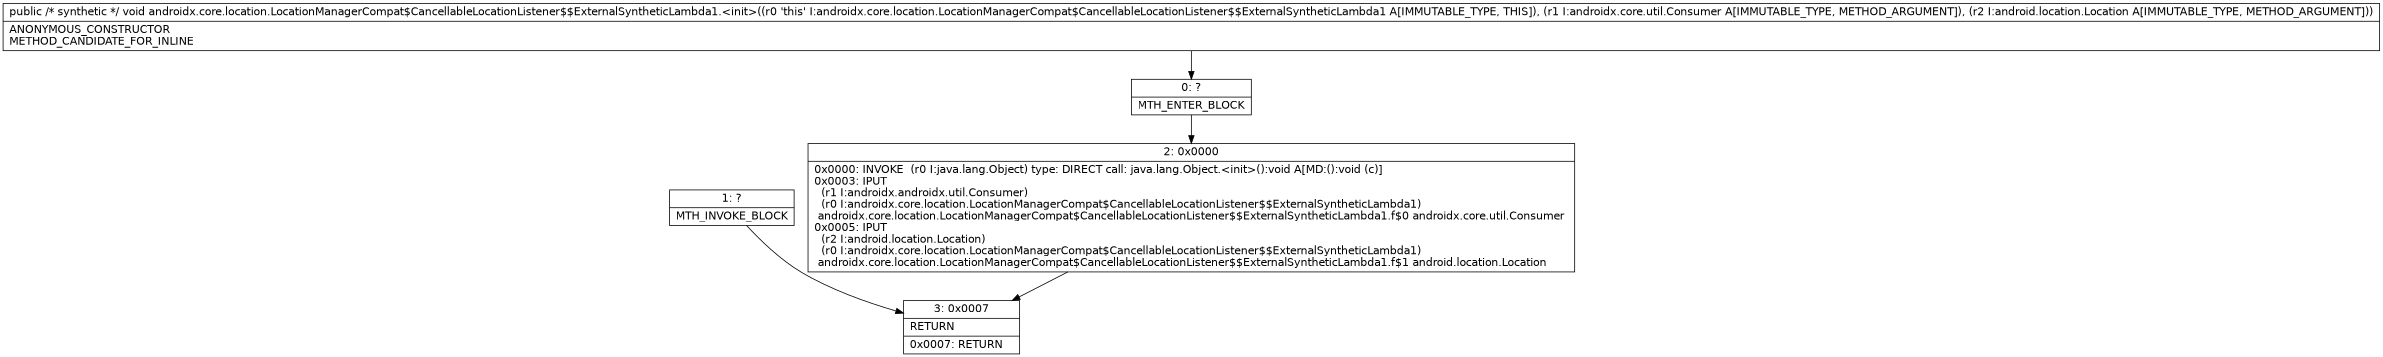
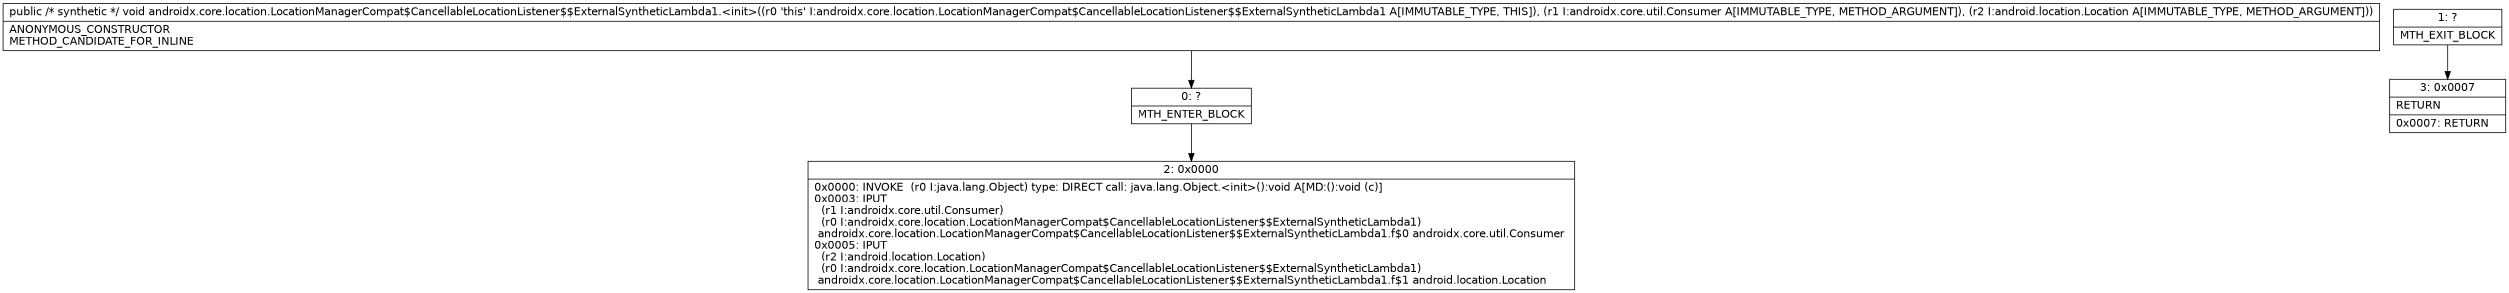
  digraph {
    fontname="DejaVu Sans"
    node [fontname="DejaVu Sans" shape=record]
    edge [fontname="DejaVu Sans"]
    n1 [label="{0\:\ ?|MTH_ENTER_BLOCK\l}"]
-   n2 [label="{2\:\ 0x0000|0x0000: INVOKE  (r0 I:java.lang.Object) type: DIRECT call: java.lang.Object.\<init\>():void A[MD:():void (c)]\l0x0003: IPUT  \l  (r1 I:androidx.androidx.util.Consumer)\l  (r0 I:androidx.core.location.LocationManagerCompat$CancellableLocationListener$$ExternalSyntheticLambda1)\l androidx.core.location.LocationManagerCompat$CancellableLocationListener$$ExternalSyntheticLambda1.f$0 androidx.core.util.Consumer \l0x0005: IPUT  \l  (r2 I:android.location.Location)\l  (r0 I:androidx.core.location.LocationManagerCompat$CancellableLocationListener$$ExternalSyntheticLambda1)\l androidx.core.location.LocationManagerCompat$CancellableLocationListener$$ExternalSyntheticLambda1.f$1 android.location.Location \l}"]
+   n2 [label="{2\:\ 0x0000|0x0000: INVOKE  (r0 I:java.lang.Object) type: DIRECT call: java.lang.Object.\<init\>():void A[MD:():void (c)]\l0x0003: IPUT  \l  (r1 I:androidx.core.util.Consumer)\l  (r0 I:androidx.core.location.LocationManagerCompat$CancellableLocationListener$$ExternalSyntheticLambda1)\l androidx.core.location.LocationManagerCompat$CancellableLocationListener$$ExternalSyntheticLambda1.f$0 androidx.core.util.Consumer \l0x0005: IPUT  \l  (r2 I:android.location.Location)\l  (r0 I:androidx.core.location.LocationManagerCompat$CancellableLocationListener$$ExternalSyntheticLambda1)\l androidx.core.location.LocationManagerCompat$CancellableLocationListener$$ExternalSyntheticLambda1.f$1 android.location.Location \l}"]
    n3 [label="{3\:\ 0x0007|RETURN\l|0x0007: RETURN   \l}"]
-   n4 [label="{1\:\ ?|MTH_INVOKE_BLOCK\l}"]
+   n4 [label="{1\:\ ?|MTH_EXIT_BLOCK\l}"]
    n5 [label="{public \/* synthetic *\/ void androidx.core.location.LocationManagerCompat$CancellableLocationListener$$ExternalSyntheticLambda1.\<init\>((r0 'this' I:androidx.core.location.LocationManagerCompat$CancellableLocationListener$$ExternalSyntheticLambda1 A[IMMUTABLE_TYPE, THIS]), (r1 I:androidx.core.util.Consumer A[IMMUTABLE_TYPE, METHOD_ARGUMENT]), (r2 I:android.location.Location A[IMMUTABLE_TYPE, METHOD_ARGUMENT]))  | ANONYMOUS_CONSTRUCTOR\lMETHOD_CANDIDATE_FOR_INLINE\l}"]
    n1 -> n2
-   n2 -> n3
    n4 -> n3
    n5 -> n1
  }
